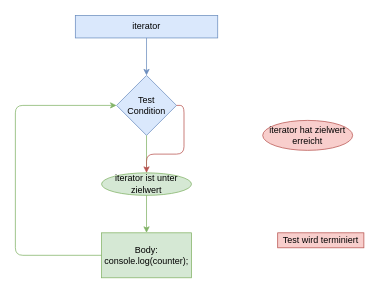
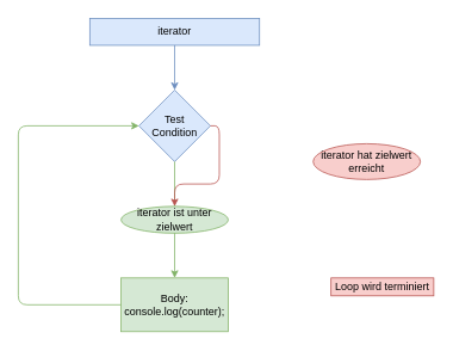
  <mxCell id="0" />
  <mxCell id="1" parent="0" />
  <mxCell id="2" value="iterator" style="rounded=0;whiteSpace=wrap;html=1;fillColor=#dae8fc;strokeColor=#6c8ebf;" parent="1" vertex="1"><mxGeometry x="100" y="20" width="190" height="30" as="geometry" /></mxCell>
  <mxCell id="3" value="Test&lt;br&gt;Condition" style="rhombus;whiteSpace=wrap;html=1;fillColor=#dae8fc;strokeColor=#6c8ebf;" parent="1" vertex="1"><mxGeometry x="155" y="100" width="80" height="80" as="geometry" /></mxCell>
  <mxCell id="4" value="" style="endArrow=classic;html=1;entryX=0.5;entryY=0;entryDx=0;entryDy=0;fillColor=#dae8fc;strokeColor=#6c8ebf;" parent="1" source="2" target="3" edge="1"><mxGeometry width="50" height="50" relative="1" as="geometry"><mxPoint x="100" y="250" as="sourcePoint" /><mxPoint x="150" y="200" as="targetPoint" /></mxGeometry></mxCell>
  <mxCell id="5" value="Body:&lt;br&gt;console.log(counter);" style="rounded=0;whiteSpace=wrap;html=1;fillColor=#d5e8d4;strokeColor=#82b366;" parent="1" vertex="1"><mxGeometry x="135" y="310" width="120" height="60" as="geometry" /></mxCell>
  <mxCell id="6" value="" style="endArrow=classic;html=1;entryX=0.5;entryY=0;entryDx=0;entryDy=0;exitX=0.5;exitY=1;exitDx=0;exitDy=0;fillColor=#d5e8d4;strokeColor=#82b366;" parent="1" source="3" target="5" edge="1"><mxGeometry width="50" height="50" relative="1" as="geometry"><mxPoint x="-20" y="360" as="sourcePoint" /><mxPoint x="30" y="310" as="targetPoint" /></mxGeometry></mxCell>
  <mxCell id="7" value="" style="endArrow=classic;html=1;edgeStyle=orthogonalEdgeStyle;entryX=0;entryY=0.5;entryDx=0;entryDy=0;exitX=0;exitY=0.5;exitDx=0;exitDy=0;fillColor=#d5e8d4;strokeColor=#82b366;" parent="1" source="5" target="3" edge="1"><mxGeometry width="50" height="50" relative="1" as="geometry"><mxPoint x="135" y="360" as="sourcePoint" /><mxPoint x="110" y="140" as="targetPoint" /><Array as="points"><mxPoint x="20" y="340" /><mxPoint x="20" y="140" /></Array></mxGeometry></mxCell>
  <mxCell id="8" value="" style="endArrow=classic;html=1;exitX=1;exitY=0.5;exitDx=0;exitDy=0;edgeStyle=orthogonalEdgeStyle;fillColor=#f8cecc;strokeColor=#b85450;" parent="1" source="3" target="11" edge="1"><mxGeometry width="50" height="50" relative="1" as="geometry"><mxPoint x="-20" y="460" as="sourcePoint" /><mxPoint x="420" y="310" as="targetPoint" /></mxGeometry></mxCell>
- <mxCell id="9" value="Test wird terminiert" style="text;html=1;strokeColor=#b85450;fillColor=#f8cecc;align=center;verticalAlign=middle;whiteSpace=wrap;rounded=0;" parent="1" vertex="1"><mxGeometry x="370" y="310" width="115" height="20" as="geometry" /></mxCell>
+ <mxCell id="9" value="Loop wird terminiert" style="text;html=1;strokeColor=#b85450;fillColor=#f8cecc;align=center;verticalAlign=middle;whiteSpace=wrap;rounded=0;" parent="1" vertex="1"><mxGeometry x="370" y="310" width="115" height="20" as="geometry" /></mxCell>
  <mxCell id="10" value="&lt;span&gt;iterator hat zielwert erreicht&lt;/span&gt;" style="ellipse;whiteSpace=wrap;html=1;rounded=0;fillColor=#f8cecc;strokeColor=#b85450;" parent="1" vertex="1"><mxGeometry x="350" y="160" width="120" height="40" as="geometry" /></mxCell>
  <mxCell id="11" value="iterator ist unter zielwert" style="ellipse;whiteSpace=wrap;html=1;rounded=0;fillColor=#d5e8d4;strokeColor=#82b366;" parent="1" vertex="1"><mxGeometry x="135" y="230" width="120" height="30" as="geometry" /></mxCell>
